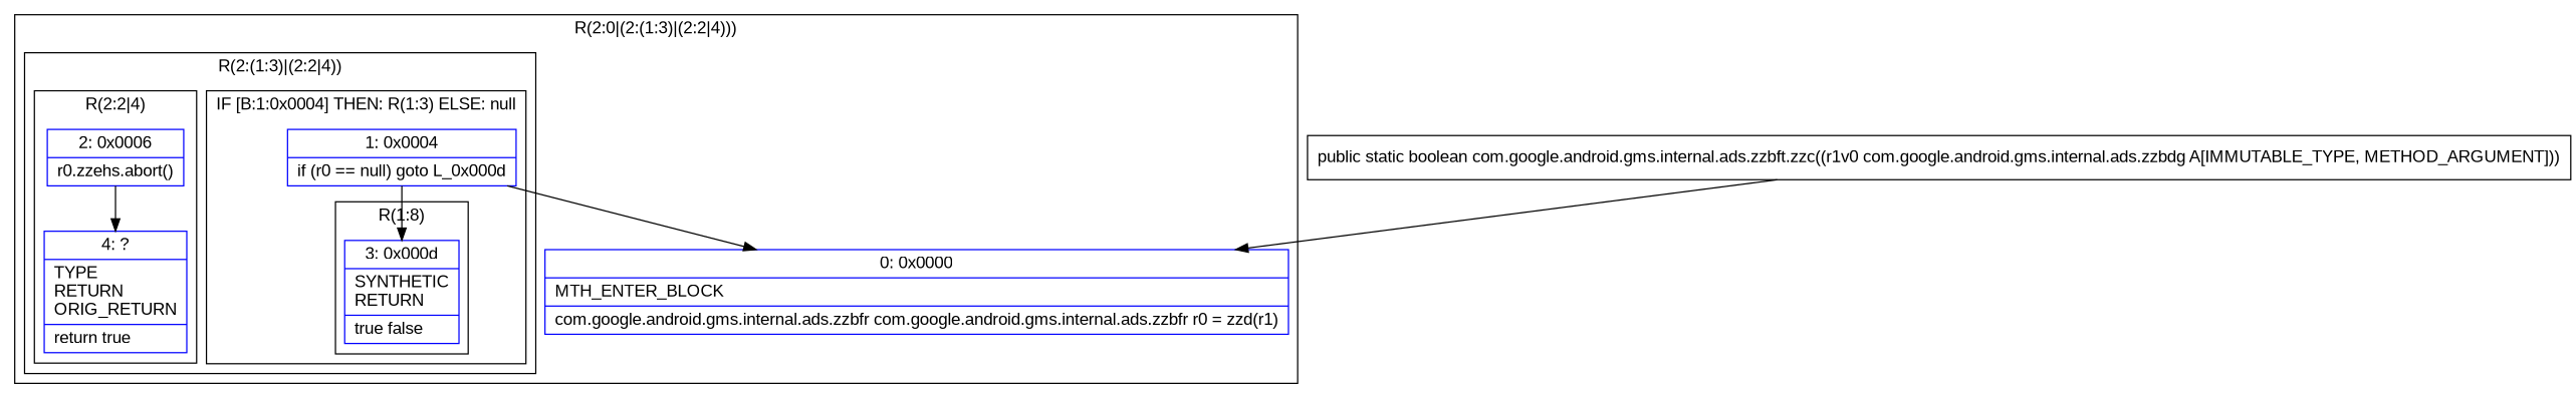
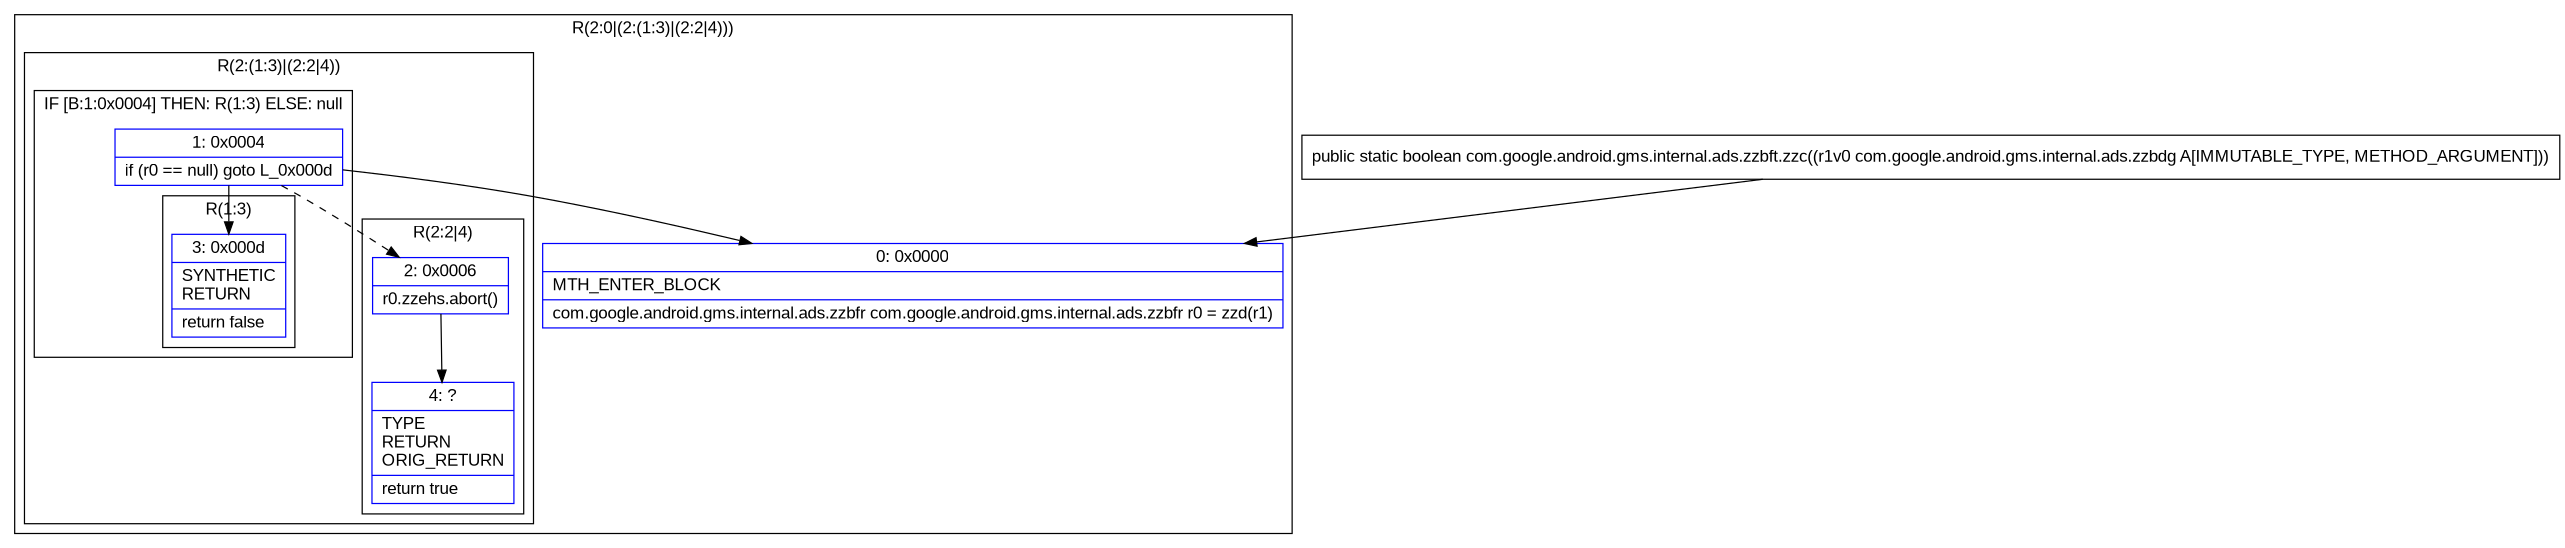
  digraph {
    fontname="Liberation Sans"
    node [color=blue fontname="Liberation Sans" shape=record]
    edge [fontname="Liberation Sans"]
-   n1 [label="{3\:\ 0x000d|SYNTHETIC\lRETURN\l|true false\l}"]
+   n1 [label="{3\:\ 0x000d|SYNTHETIC\lRETURN\l|return false\l}"]
    n2 [label="{1\:\ 0x0004|if (r0 == null) goto L_0x000d\l}"]
    n3 [label="{2\:\ 0x0006|r0.zzehs.abort()\l}"]
    n4 [label="{4\:\ ?|TYPE\lRETURN\lORIG_RETURN\l|return true\l}"]
    n5 [label="{0\:\ 0x0000|MTH_ENTER_BLOCK\l|com.google.android.gms.internal.ads.zzbfr com.google.android.gms.internal.ads.zzbfr r0 = zzd(r1)\l}"]
    n6 [label="{public static boolean com.google.android.gms.internal.ads.zzbft.zzc((r1v0 com.google.android.gms.internal.ads.zzbdg A[IMMUTABLE_TYPE, METHOD_ARGUMENT])) }" color=""]
    subgraph cluster_1 {
      label="R(2:0|(2:(1:3)|(2:2|4)))"
      n5
      subgraph cluster_2 {
        label="R(2:(1:3)|(2:2|4))"
        subgraph cluster_3 {
          label="IF [B:1:0x0004] THEN: R(1:3) ELSE: null"
          n2
          subgraph cluster_4 {
-           label="R(1:8)"
+           label="R(1:3)"
            n1
          }
        }
        subgraph cluster_5 {
          label="R(2:2|4)"
          n3
          n4
        }
      }
    }
    n2 -> n1
+   n2 -> n3 [style=dashed]
    n2 -> n5
    n3 -> n4
    n6 -> n5
  }
